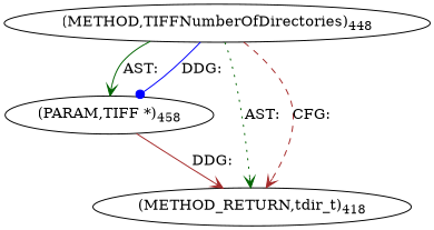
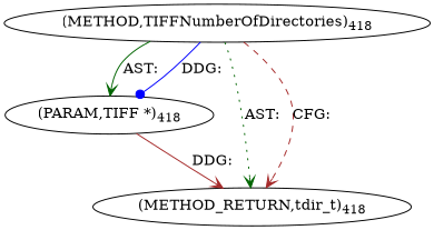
  digraph {
    edge [arrowhead=vee color=darkgreen style=solid]
-   n1 [label=<(METHOD,TIFFNumberOfDirectories)<SUB>448</SUB>>]
-   n2 [label=<(PARAM,TIFF *)<SUB>458</SUB>>]
+   n1 [label=<(METHOD,TIFFNumberOfDirectories)<SUB>418</SUB>>]
+   n2 [label=<(PARAM,TIFF *)<SUB>418</SUB>>]
    n3 [label=<(METHOD_RETURN,tdir_t)<SUB>418</SUB>>]
    n1 -> n2 [label="AST: "]
    n1 -> n2 [arrowhead=dot color=blue label="DDG: "]
    n1 -> n3 [label="AST: " style=dotted]
    n1 -> n3 [color=brown label="CFG: " style=dashed]
    n2 -> n3 [color=brown label="DDG: "]
  }
